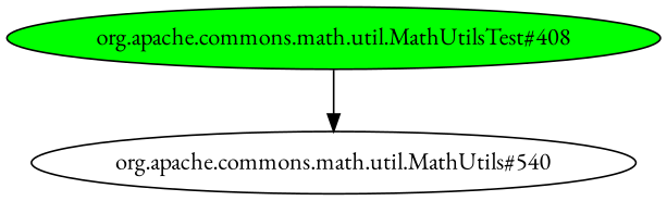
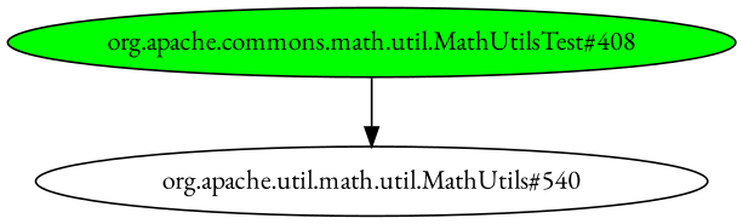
  digraph {
    fontname="EB Garamond"
    node [fontname="EB Garamond"]
    "org.apache.commons.math.util.MathUtilsTest#408" [fillcolor=green style=filled]
-   "org.apache.commons.math.util.MathUtils#540"
+   "org.apache.commons.math.util.MathUtils#540" [label="org.apache.util.math.util.MathUtils#540"]
    "org.apache.commons.math.util.MathUtilsTest#408" -> "org.apache.commons.math.util.MathUtils#540" [fontname="EB Garamond"]
  }
